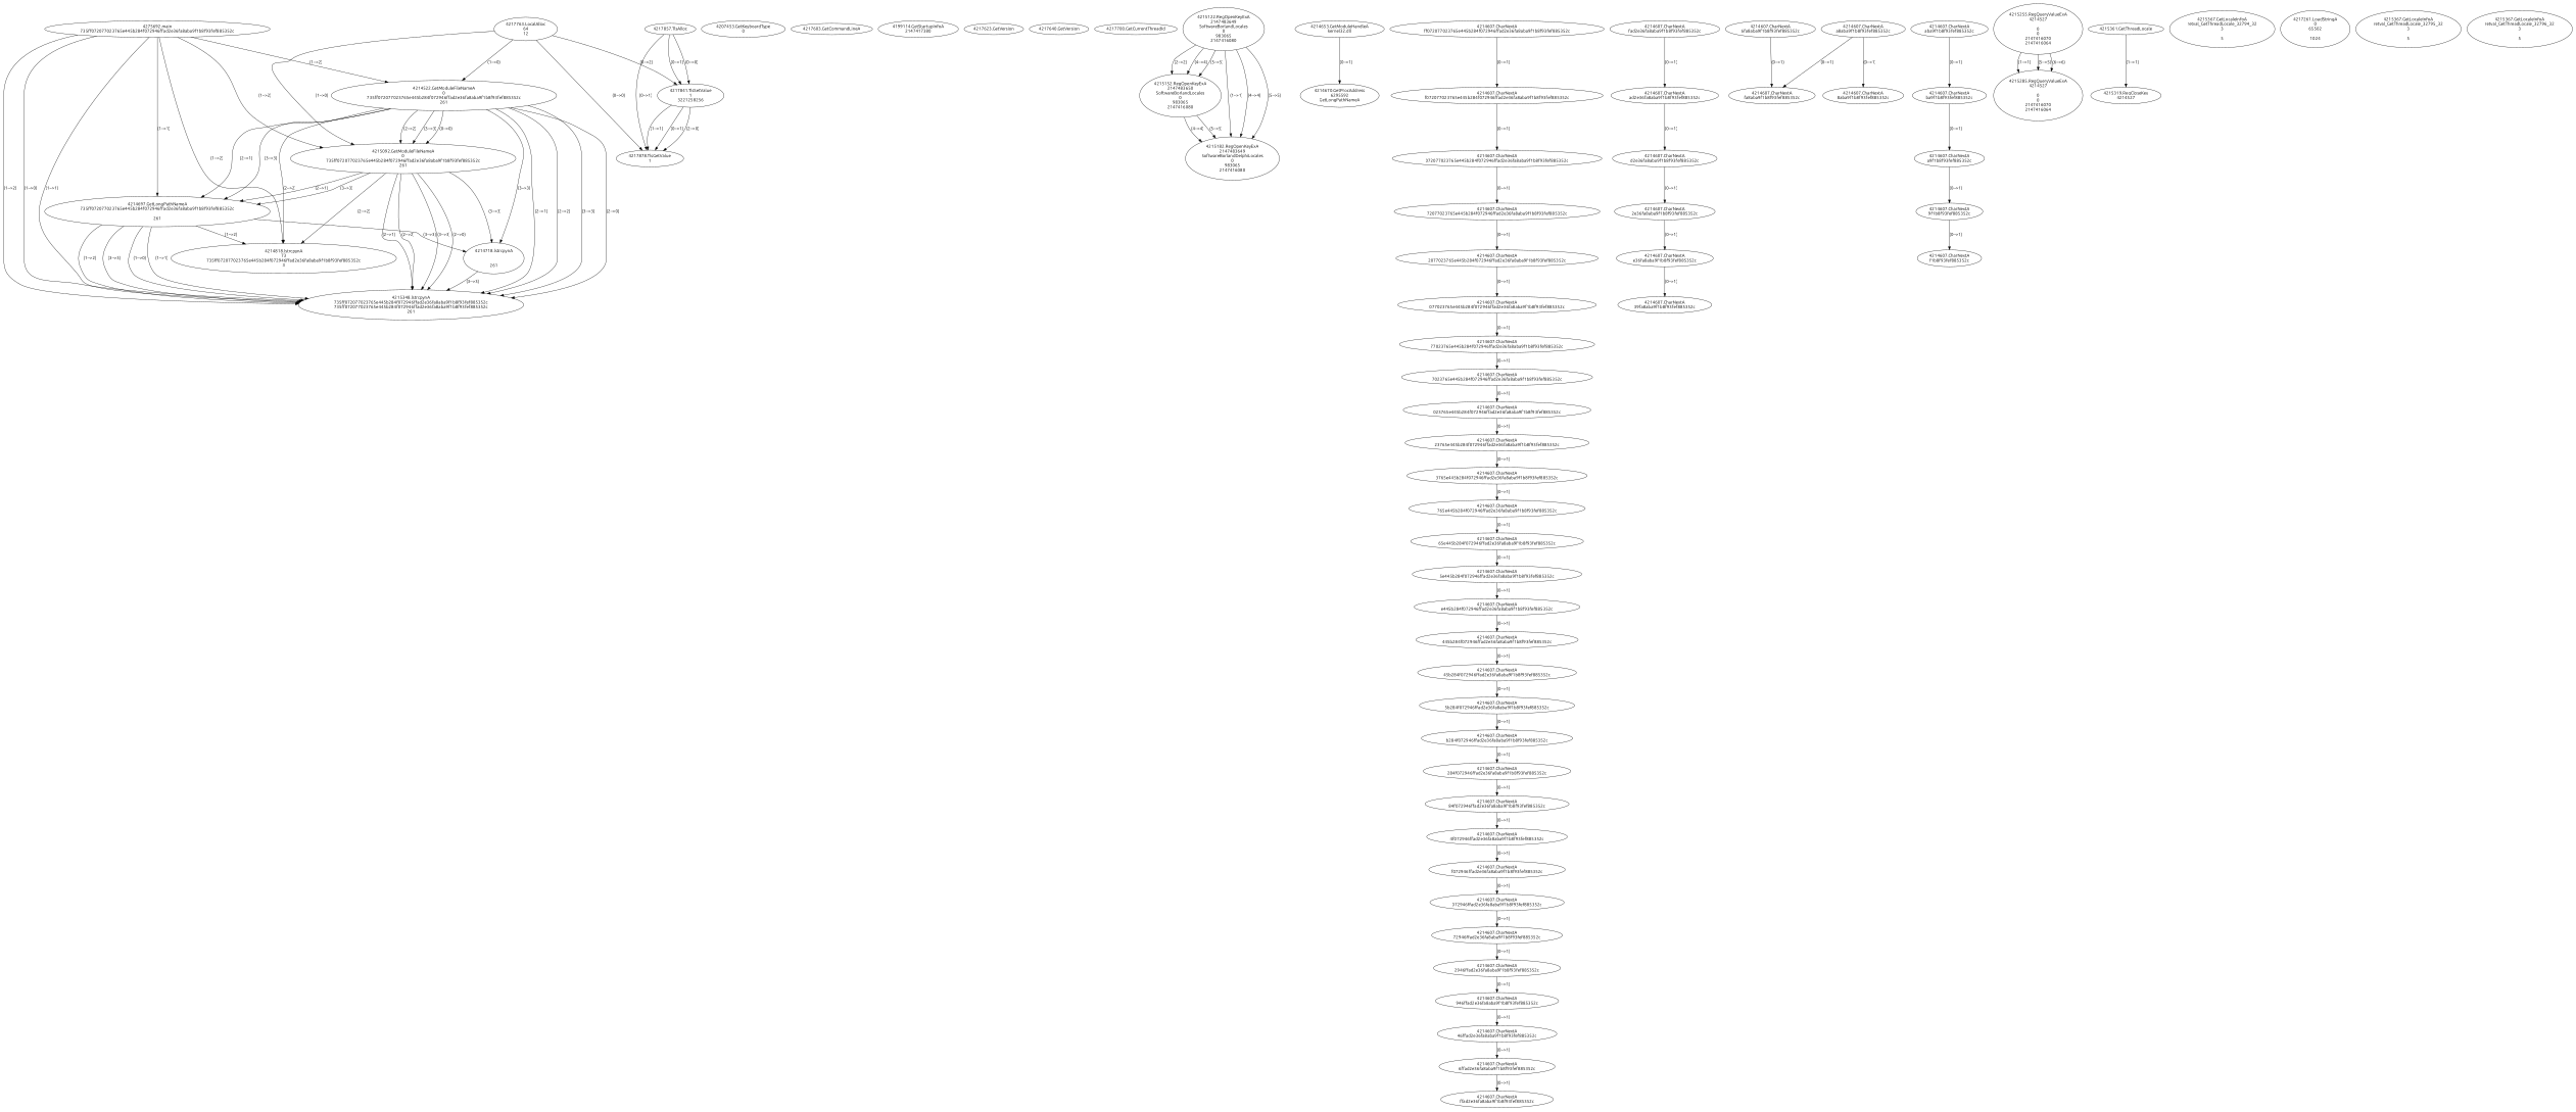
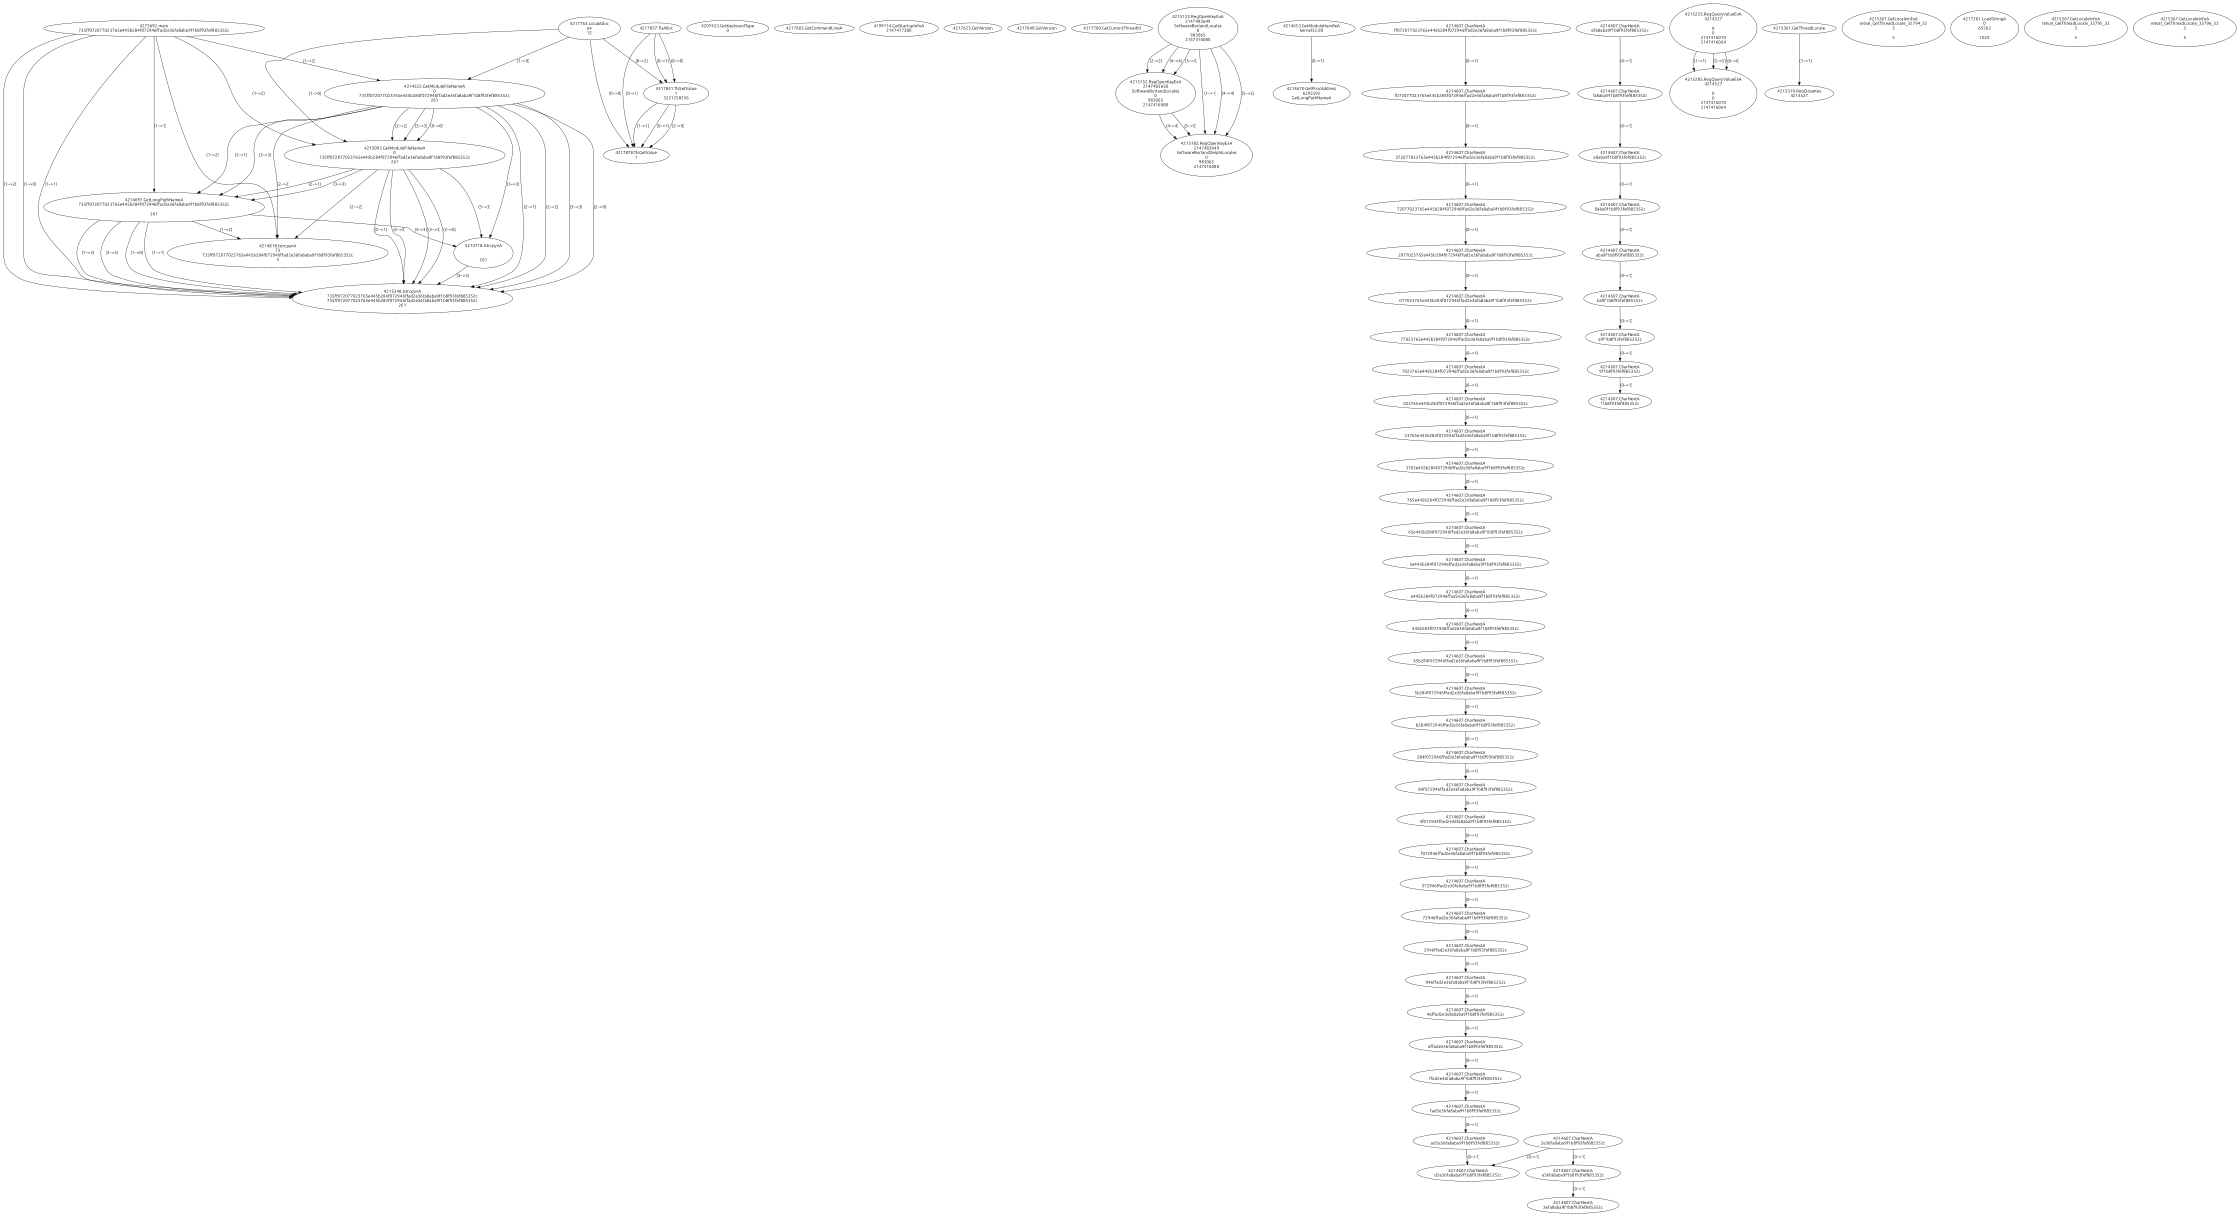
  digraph {
    fontname=Ubuntu
    node [fontname=Ubuntu]
    edge [fontname=Ubuntu]
    n1 [label="4275692.main\n735ff072077023765e445b284f072946ffad2e36fa8aba9f1b8f93fef885352c"]
    n2 [label="4214522.GetModuleFileNameA\n0\n735ff072077023765e445b284f072946ffad2e36fa8aba9f1b8f93fef885352c\n261"]
    n3 [label="4215092.GetModuleFileNameA\n0\n735ff072077023765e445b284f072946ffad2e36fa8aba9f1b8f93fef885352c\n261"]
    n4 [label="4214697.GetLongPathNameA\n735ff072077023765e445b284f072946ffad2e36fa8aba9f1b8f93fef885352c\n\n261"]
    n5 [label="4214818.lstrcpynA\n73\n735ff072077023765e445b284f072946ffad2e36fa8aba9f1b8f93fef885352c\n3"]
    n6 [label="4215348.lstrcpynA\n735ff072077023765e445b284f072946ffad2e36fa8aba9f1b8f93fef885352c\n735ff072077023765e445b284f072946ffad2e36fa8aba9f1b8f93fef885352c\n261"]
    n7 [label="4214718.lstrcpynA\n\n\n261"]
    n8 [label="4217857.TlsAlloc\n"]
    n9 [label="4217841.TlsSetValue\n1\n3221258256"]
    n10 [label="4217878.TlsGetValue\n1"]
    n11 [label="4217763.LocalAlloc\n64\n12"]
    n12 [label="4207453.GetKeyboardType\n0"]
    n13 [label="4217603.GetCommandLineA\n"]
    n14 [label="4199114.GetStartupInfoA\n2147417380"]
    n15 [label="4217623.GetVersion\n"]
    n16 [label="4217640.GetVersion\n"]
    n17 [label="4217700.GetCurrentThreadId\n"]
    n18 [label="4215122.RegOpenKeyExA\n2147483649\nSoftware\Borland\Locales\n0\n983065\n2147416080"]
    n19 [label="4215152.RegOpenKeyExA\n2147483650\nSoftware\Borland\Locales\n0\n983065\n2147416080"]
    n20 [label="4215182.RegOpenKeyExA\n2147483649\nSoftware\Borland\Delphi\Locales\n0\n983065\n2147416080"]
    n21 [label="4214653.GetModuleHandleA\nkernel32.dll"]
    n22 [label="4214670.GetProcAddress\n6295592\nGetLongPathNameA"]
    n23 [label="4214607.CharNextA\nff072077023765e445b284f072946ffad2e36fa8aba9f1b8f93fef885352c"]
    n24 [label="4214607.CharNextA\nf072077023765e445b284f072946ffad2e36fa8aba9f1b8f93fef885352c"]
    n25 [label="4214607.CharNextA\n072077023765e445b284f072946ffad2e36fa8aba9f1b8f93fef885352c"]
    n26 [label="4214607.CharNextA\n72077023765e445b284f072946ffad2e36fa8aba9f1b8f93fef885352c"]
    n27 [label="4214607.CharNextA\n2077023765e445b284f072946ffad2e36fa8aba9f1b8f93fef885352c"]
    n28 [label="4214607.CharNextA\n077023765e445b284f072946ffad2e36fa8aba9f1b8f93fef885352c"]
    n29 [label="4214607.CharNextA\n77023765e445b284f072946ffad2e36fa8aba9f1b8f93fef885352c"]
    n30 [label="4214607.CharNextA\n7023765e445b284f072946ffad2e36fa8aba9f1b8f93fef885352c"]
    n31 [label="4214607.CharNextA\n023765e445b284f072946ffad2e36fa8aba9f1b8f93fef885352c"]
    n32 [label="4214607.CharNextA\n23765e445b284f072946ffad2e36fa8aba9f1b8f93fef885352c"]
    n33 [label="4214607.CharNextA\n3765e445b284f072946ffad2e36fa8aba9f1b8f93fef885352c"]
    n34 [label="4214607.CharNextA\n765e445b284f072946ffad2e36fa8aba9f1b8f93fef885352c"]
    n35 [label="4214607.CharNextA\n65e445b284f072946ffad2e36fa8aba9f1b8f93fef885352c"]
    n36 [label="4214607.CharNextA\n5e445b284f072946ffad2e36fa8aba9f1b8f93fef885352c"]
    n37 [label="4214607.CharNextA\ne445b284f072946ffad2e36fa8aba9f1b8f93fef885352c"]
    n38 [label="4214607.CharNextA\n445b284f072946ffad2e36fa8aba9f1b8f93fef885352c"]
    n39 [label="4214607.CharNextA\n45b284f072946ffad2e36fa8aba9f1b8f93fef885352c"]
    n40 [label="4214607.CharNextA\n5b284f072946ffad2e36fa8aba9f1b8f93fef885352c"]
    n41 [label="4214607.CharNextA\nb284f072946ffad2e36fa8aba9f1b8f93fef885352c"]
    n42 [label="4214607.CharNextA\n284f072946ffad2e36fa8aba9f1b8f93fef885352c"]
    n43 [label="4214607.CharNextA\n84f072946ffad2e36fa8aba9f1b8f93fef885352c"]
-   n44 [label="4214607.CharNextA\n4f072946ffad2e36fa8aba9f1b8f93fef885352c"]
+   n44 [label="4214607.CharNextA\n4f072944ffad2e36fa8aba9f1b8f93fef885352c"]
    n45 [label="4214607.CharNextA\nf072946ffad2e36fa8aba9f1b8f93fef885352c"]
    n46 [label="4214607.CharNextA\n072946ffad2e36fa8aba9f1b8f93fef885352c"]
    n47 [label="4214607.CharNextA\n72946ffad2e36fa8aba9f1b8f93fef885352c"]
    n48 [label="4214607.CharNextA\n2946ffad2e36fa8aba9f1b8f93fef885352c"]
    n49 [label="4214607.CharNextA\n946ffad2e36fa8aba9f1b8f93fef885352c"]
    n50 [label="4214607.CharNextA\n46ffad2e36fa8aba9f1b8f93fef885352c"]
    n51 [label="4214607.CharNextA\n6ffad2e36fa8aba9f1b8f93fef885352c"]
    n52 [label="4214607.CharNextA\nffad2e36fa8aba9f1b8f93fef885352c"]
    n53 [label="4214607.CharNextA\nfad2e36fa8aba9f1b8f93fef885352c"]
    n54 [label="4214607.CharNextA\nad2e36fa8aba9f1b8f93fef885352c"]
    n55 [label="4214607.CharNextA\nd2e36fa8aba9f1b8f93fef885352c"]
    n56 [label="4214607.CharNextA\n2e36fa8aba9f1b8f93fef885352c"]
    n57 [label="4214607.CharNextA\ne36fa8aba9f1b8f93fef885352c"]
-   n58 [label="4214607.CharNextA\n39fa8aba9f1b8f93fef885352c"]
+   n58 [label="4214607.CharNextA\n36fa8aba9f1b8f93fef885352c"]
    n59 [label="4214607.CharNextA\n6fa8aba9f1b8f93fef885352c"]
    n60 [label="4214607.CharNextA\nfa8aba9f1b8f93fef885352c"]
    n61 [label="4214607.CharNextA\na8aba9f1b8f93fef885352c"]
    n62 [label="4214607.CharNextA\n8aba9f1b8f93fef885352c"]
    n63 [label="4214607.CharNextA\naba9f1b8f93fef885352c"]
    n64 [label="4214607.CharNextA\nba9f1b8f93fef885352c"]
    n65 [label="4214607.CharNextA\na9f1b8f93fef885352c"]
    n66 [label="4214607.CharNextA\n9f1b8f93fef885352c"]
    n67 [label="4214607.CharNextA\nf1b8f93fef885352c"]
    n68 [label="4215255.RegQueryValueExA\n4214527\n\n0\n0\n2147416070\n2147416064"]
    n69 [label="4215285.RegQueryValueExA\n4214527\n\n0\n0\n2147416070\n2147416064"]
    n70 [label="4215319.RegCloseKey\n4214527"]
    n71 [label="4215361.GetThreadLocale\n"]
    n72 [label="4215367.GetLocaleInfoA\nretval_GetThreadLocale_32794_32\n3\n\n5"]
    n73 [label="4217261.LoadStringA\n0\n65502\n\n1024"]
    n74 [label="4215367.GetLocaleInfoA\nretval_GetThreadLocale_32795_32\n3\n\n5"]
    n75 [label="4215367.GetLocaleInfoA\nretval_GetThreadLocale_32796_32\n3\n\n5"]
    n1 -> n2 [label="(1-->2)"]
    n1 -> n3 [label="(1-->2)"]
    n1 -> n4 [label="(1-->1)"]
    n1 -> n5 [label="(1-->2)"]
    n1 -> n6 [label="(1-->1)"]
    n1 -> n6 [label="(1-->2)"]
    n1 -> n6 [label="(1-->0)"]
    n2 -> n3 [label="(2-->2)"]
    n2 -> n3 [label="(3-->3)"]
    n2 -> n3 [label="(0-->0)"]
    n2 -> n4 [label="(2-->1)"]
    n2 -> n4 [label="(3-->3)"]
    n2 -> n5 [label="(2-->2)"]
    n2 -> n6 [label="(2-->1)"]
    n2 -> n6 [label="(2-->2)"]
    n2 -> n6 [label="(3-->3)"]
    n2 -> n6 [label="(2-->0)"]
    n2 -> n7 [label="(3-->3)"]
    n3 -> n4 [label="(2-->1)"]
    n3 -> n4 [label="(3-->3)"]
    n3 -> n5 [label="(2-->2)"]
    n3 -> n6 [label="(2-->1)"]
    n3 -> n6 [label="(2-->2)"]
    n3 -> n6 [label="(3-->3)"]
    n3 -> n6 [label="(2-->0)"]
    n3 -> n7 [label="(3-->3)"]
    n4 -> n5 [label="(1-->2)"]
    n4 -> n6 [label="(1-->1)"]
    n4 -> n6 [label="(1-->2)"]
    n4 -> n6 [label="(3-->3)"]
    n4 -> n6 [label="(1-->0)"]
    n4 -> n7 [label="(3-->3)"]
    n7 -> n6 [label="(3-->3)"]
    n8 -> n9 [label="(0-->1)"]
    n8 -> n9 [label="(0-->0)"]
    n8 -> n10 [label="(0-->1)"]
    n9 -> n10 [label="(1-->1)"]
    n9 -> n10 [label="(0-->1)"]
    n9 -> n10 [label="(2-->0)"]
    n11 -> n2 [label="(1-->0)"]
    n11 -> n3 [label="(1-->0)"]
    n11 -> n9 [label="(0-->2)"]
    n11 -> n10 [label="(0-->0)"]
    n18 -> n19 [label="(2-->2)"]
    n18 -> n19 [label="(4-->4)"]
    n18 -> n19 [label="(5-->5)"]
    n18 -> n20 [label="(1-->1)"]
    n18 -> n20 [label="(4-->4)"]
    n18 -> n20 [label="(5-->5)"]
    n19 -> n20 [label="(4-->4)"]
    n19 -> n20 [label="(5-->5)"]
    n21 -> n22 [label="(0-->1)"]
    n23 -> n24 [label="(0-->1)"]
    n24 -> n25 [label="(0-->1)"]
    n25 -> n26 [label="(0-->1)"]
    n26 -> n27 [label="(0-->1)"]
    n27 -> n28 [label="(0-->1)"]
    n28 -> n29 [label="(0-->1)"]
    n29 -> n30 [label="(0-->1)"]
    n30 -> n31 [label="(0-->1)"]
    n31 -> n32 [label="(0-->1)"]
    n32 -> n33 [label="(0-->1)"]
    n33 -> n34 [label="(0-->1)"]
    n34 -> n35 [label="(0-->1)"]
    n35 -> n36 [label="(0-->1)"]
    n36 -> n37 [label="(0-->1)"]
    n37 -> n38 [label="(0-->1)"]
    n38 -> n39 [label="(0-->1)"]
    n39 -> n40 [label="(0-->1)"]
    n40 -> n41 [label="(0-->1)"]
    n41 -> n42 [label="(0-->1)"]
    n42 -> n43 [label="(0-->1)"]
    n43 -> n44 [label="(0-->1)"]
    n44 -> n45 [label="(0-->1)"]
    n45 -> n46 [label="(0-->1)"]
    n46 -> n47 [label="(0-->1)"]
    n47 -> n48 [label="(0-->1)"]
    n48 -> n49 [label="(0-->1)"]
    n49 -> n50 [label="(0-->1)"]
    n50 -> n51 [label="(0-->1)"]
    n51 -> n52 [label="(0-->1)"]
+   n52 -> n53 [label="(0-->1)"]
    n53 -> n54 [label="(0-->1)"]
    n54 -> n55 [label="(0-->1)"]
-   n55 -> n56 [label="(0-->1)"]
+   n56 -> n55 [label="(0-->1)"]
    n56 -> n57 [label="(0-->1)"]
    n57 -> n58 [label="(0-->1)"]
    n59 -> n60 [label="(0-->1)"]
-   n61 -> n60 [label="(0-->1)"]
+   n60 -> n61 [label="(0-->1)"]
    n61 -> n62 [label="(0-->1)"]
+   n62 -> n63 [label="(0-->1)"]
    n63 -> n64 [label="(0-->1)"]
    n64 -> n65 [label="(0-->1)"]
    n65 -> n66 [label="(0-->1)"]
    n66 -> n67 [label="(0-->1)"]
    n68 -> n69 [label="(1-->1)"]
    n68 -> n69 [label="(5-->5)"]
    n68 -> n69 [label="(6-->6)"]
    n71 -> n70 [label="(1-->1)"]
  }
